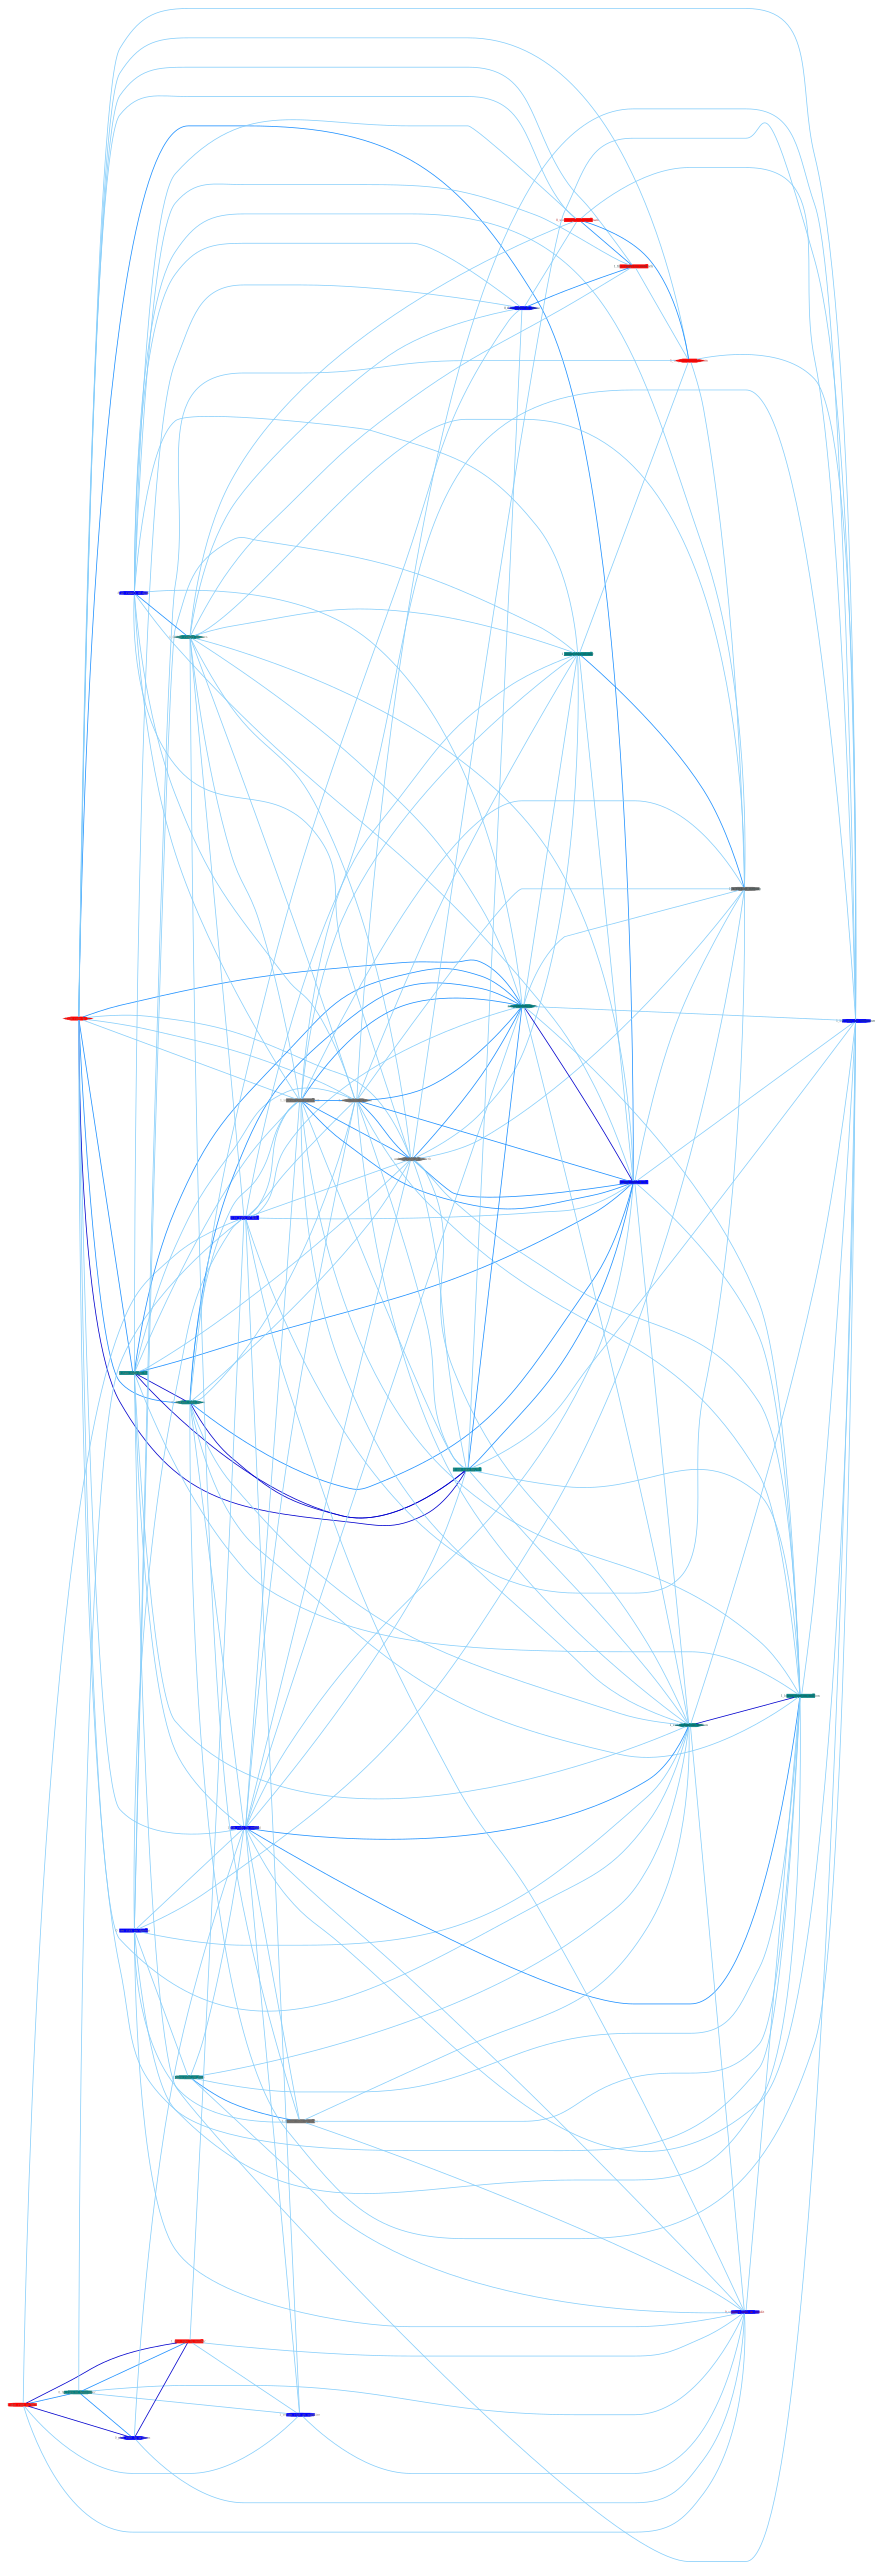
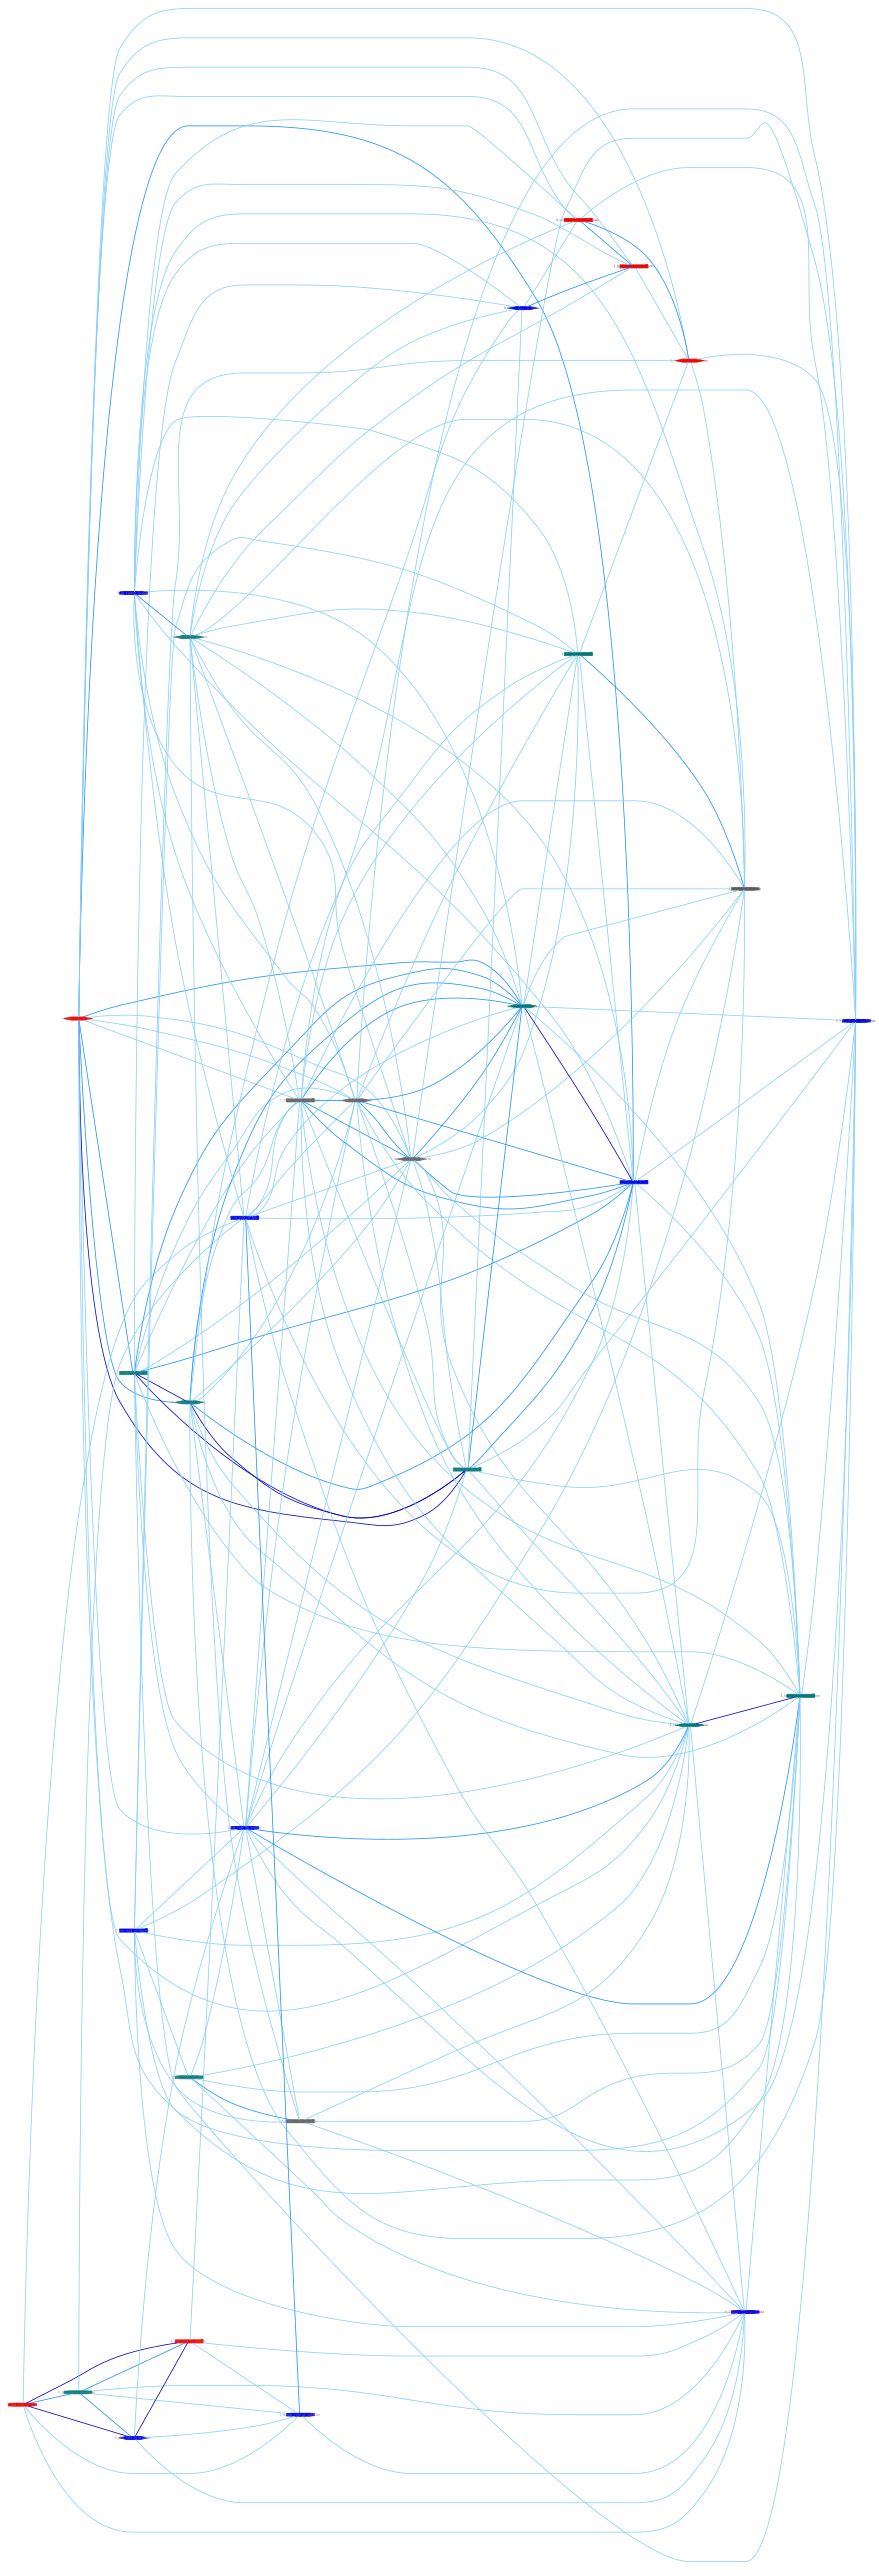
  graph {
    rankdir=LR
    node [color=teal fixedsize=true fontcolor="#8b7d6b" fontsize=4 shape=folder style=filled]
    edge [color="#87cefa" w=1]
    "0_cut_rate_to_% " [color=red height=.06 shape=hexagon width=.5]
    "1_plai_role_in_fall " [color=red height=.06 shape=cylinder width=.5]
    "0_ha_role_in_hemispher " [height=.06 shape=cylinder width=.5]
    "0_rais_rate_by_% " [height=.06 width=.5]
    "0_see_risk_on_dimens " [color=blue height=.06 width=.5]
    "1_have_rule_on_time " [height=.06 shape=cylinder width=.5]
    "0_depress_rate_by_% " [height=.06 shape=hexagon width=.5]
    "0_plai_role_in_process " [color=blue height=.06 shape=hexagon width=.5]
    n9 [color=blue height=.06 label="8_ar_report_of_gene" shape=cylinder width=.5]
    "1_set_rate_on_refund " [color=blue height=.06 shape=cylinder width=.5]
    "1_plai_role_in_number " [color=red height=.06 width=.5]
    "1_follow_report_of_earn " [height=.06 shape=hexagon width=.5]
    "1_is_role_of_alli " [color=blue height=.06 width=.5]
    "1_resum_role_as_supplier " [color=blue height=.06 shape=cylinder width=.5]
    "1_improv_rate_of_patient " [color=gray40 height=.06 width=.5]
    "1_follow_rule_on_price " [color=gray40 height=.06 width=.5]
    "1_slash_rate_of_taxat " [color=gray40 height=.06 shape=hexagon width=.5]
    "1_underst_rate_of_growth " [color=gray40 height=.06 shape=hexagon width=.5]
    "0_cut_rate_by_% " [height=.06 width=.5]
    "0_sent_report_to_entitynam " [color=red fontcolor="#b22222" height=.06 width=.5]
    "1_wa_risk_to_entitynam " [color=red fontcolor="#b22222" height=.06 shape=hexagon width=.5]
    "0_support_role_on_condit " [color=blue fontcolor="#b22222" height=.06 shape=cylinder width=.5]
    "1_reach_rate_of_% " [fontcolor="#2f4f4f" height=.06 shape=hexagon width=.5]
    "1_had_rate_of_% " [color=blue fontcolor="#2f4f4f" height=.06 width=.5]
    "1_file_report_to_network " [color=red fontcolor="#2f4f4f" height=.06 width=.5]
    "1_reduc_rate_on_million " [fontcolor="#2f4f4f" height=.06 shape=hexagon width=.5]
    "1_lower_rate_on_million " [fontcolor="#2f4f4f" height=.06 width=.5]
    "1_lift_rate_for_entitynam " [color=blue fontcolor="#2f4f4f" height=.06 shape=cylinder width=.5]
    "0_file_report_by_phone " [color=blue fontcolor="#2f4f4f" height=.06 shape=hexagon width=.5]
    "1_count_risk_of_new " [fontcolor="#2f4f4f" height=.06 width=.5]
    "1_'s_risk_of_messag " [color=gray40 fontcolor="#2f4f4f" height=.06 shape=cylinder width=.5]
    subgraph sub_1 {
      "0_cut_rate_to_% "
      "1_plai_role_in_fall "
      "0_ha_role_in_hemispher "
      "0_rais_rate_by_% "
      "0_see_risk_on_dimens "
      "1_have_rule_on_time "
      "0_depress_rate_by_% "
      "0_plai_role_in_process "
      n9
      "1_set_rate_on_refund "
      "1_plai_role_in_number "
      "1_follow_report_of_earn "
      "1_is_role_of_alli "
      "1_resum_role_as_supplier "
      "1_improv_rate_of_patient "
      "1_follow_rule_on_price "
      "1_slash_rate_of_taxat "
      "1_underst_rate_of_growth "
      "0_cut_rate_by_% "
    }
    subgraph sub_2 {
      "0_sent_report_to_entitynam "
      "1_wa_risk_to_entitynam "
      "0_support_role_on_condit "
    }
    "0_cut_rate_to_% " -- "0_rais_rate_by_% " [color="#1e90ff" w=2]
    "0_cut_rate_to_% " -- "0_depress_rate_by_% " [color="#1e90ff" w=2]
    "0_cut_rate_to_% " -- "1_set_rate_on_refund "
    "0_cut_rate_to_% " -- "1_improv_rate_of_patient "
    "0_cut_rate_to_% " -- "1_slash_rate_of_taxat "
    "0_cut_rate_to_% " -- "1_underst_rate_of_growth "
    "0_cut_rate_to_% " -- "0_cut_rate_by_% " [color="#0000cd" w=3]
    "0_cut_rate_to_% " -- "0_sent_report_to_entitynam "
    "0_cut_rate_to_% " -- "1_wa_risk_to_entitynam "
    "0_cut_rate_to_% " -- "1_reach_rate_of_% " [color="#1e90ff" w=2]
    "0_cut_rate_to_% " -- "1_had_rate_of_% " [color="#1e90ff" w=2]
    "0_cut_rate_to_% " -- "1_file_report_to_network "
    "0_cut_rate_to_% " -- "1_reduc_rate_on_million "
    "0_cut_rate_to_% " -- "1_lower_rate_on_million "
    "0_cut_rate_to_% " -- "1_lift_rate_for_entitynam "
    "1_plai_role_in_fall " -- "0_ha_role_in_hemispher " [color="#1e90ff" w=2]
    "1_plai_role_in_fall " -- "0_plai_role_in_process " [color="#0000cd" w=3]
    "1_plai_role_in_fall " -- "1_plai_role_in_number " [color="#0000cd" w=3]
    "1_plai_role_in_fall " -- "1_is_role_of_alli "
    "1_plai_role_in_fall " -- "1_resum_role_as_supplier "
    "1_plai_role_in_fall " -- "0_support_role_on_condit "
    "0_ha_role_in_hemispher " -- "0_plai_role_in_process " [color="#1e90ff" w=2]
    "0_ha_role_in_hemispher " -- "1_plai_role_in_number " [color="#1e90ff" w=2]
    "0_ha_role_in_hemispher " -- "1_is_role_of_alli "
    "0_ha_role_in_hemispher " -- "1_resum_role_as_supplier "
    "0_ha_role_in_hemispher " -- "0_support_role_on_condit "
    "0_rais_rate_by_% " -- "0_depress_rate_by_% " [color="#0000cd" w=3]
    "0_rais_rate_by_% " -- "1_set_rate_on_refund "
    "0_rais_rate_by_% " -- "1_improv_rate_of_patient "
    "0_rais_rate_by_% " -- "1_slash_rate_of_taxat "
    "0_rais_rate_by_% " -- "1_underst_rate_of_growth "
    "0_rais_rate_by_% " -- "0_cut_rate_by_% " [color="#0000cd" w=3]
    "0_rais_rate_by_% " -- "1_reach_rate_of_% " [color="#1e90ff" w=2]
    "0_rais_rate_by_% " -- "1_had_rate_of_% " [color="#1e90ff" w=2]
    "0_rais_rate_by_% " -- "1_reduc_rate_on_million "
    "0_rais_rate_by_% " -- "1_lower_rate_on_million "
    "0_rais_rate_by_% " -- "1_lift_rate_for_entitynam "
    "0_rais_rate_by_% " -- "0_file_report_by_phone "
    "0_see_risk_on_dimens " -- "1_have_rule_on_time "
    "0_see_risk_on_dimens " -- "1_set_rate_on_refund "
    "0_see_risk_on_dimens " -- "1_follow_rule_on_price "
    "0_see_risk_on_dimens " -- "1_wa_risk_to_entitynam "
    "0_see_risk_on_dimens " -- "0_support_role_on_condit "
    "0_see_risk_on_dimens " -- "1_reduc_rate_on_million "
    "0_see_risk_on_dimens " -- "1_lower_rate_on_million "
    "0_see_risk_on_dimens " -- "1_count_risk_of_new "
    "0_see_risk_on_dimens " -- "1_'s_risk_of_messag "
    "1_have_rule_on_time " -- "1_set_rate_on_refund "
    "1_have_rule_on_time " -- "1_follow_rule_on_price " [color="#1e90ff" w=2]
    "1_have_rule_on_time " -- "0_support_role_on_condit "
    "1_have_rule_on_time " -- "1_reduc_rate_on_million "
    "1_have_rule_on_time " -- "1_lower_rate_on_million "
    "0_depress_rate_by_% " -- "1_set_rate_on_refund "
    "0_depress_rate_by_% " -- "1_improv_rate_of_patient "
    "0_depress_rate_by_% " -- "1_slash_rate_of_taxat "
    "0_depress_rate_by_% " -- "1_underst_rate_of_growth "
    "0_depress_rate_by_% " -- "0_cut_rate_by_% " [color="#0000cd" w=3]
    "0_depress_rate_by_% " -- "1_reach_rate_of_% " [color="#1e90ff" w=2]
    "0_depress_rate_by_% " -- "1_had_rate_of_% " [color="#1e90ff" w=2]
    "0_depress_rate_by_% " -- "1_reduc_rate_on_million "
    "0_depress_rate_by_% " -- "1_lower_rate_on_million "
    "0_depress_rate_by_% " -- "1_lift_rate_for_entitynam "
    "0_depress_rate_by_% " -- "0_file_report_by_phone "
    "0_plai_role_in_process " -- "1_set_rate_on_refund "
    "0_plai_role_in_process " -- "1_plai_role_in_number " [color="#0000cd" w=3]
-   "1_set_rate_on_refund " -- "1_resum_role_as_supplier "
+   "0_plai_role_in_process " -- "1_resum_role_as_supplier "
    "0_plai_role_in_process " -- "0_support_role_on_condit "
    n9 -- "1_follow_report_of_earn " [color="#1e90ff" w=2]
-   "0_see_risk_on_dimens " -- "1_is_role_of_alli "
+   n9 -- "1_is_role_of_alli "
    n9 -- "1_improv_rate_of_patient "
    n9 -- "1_slash_rate_of_taxat "
    n9 -- "1_underst_rate_of_growth "
    n9 -- "0_sent_report_to_entitynam "
    n9 -- "1_reach_rate_of_% "
    n9 -- "1_had_rate_of_% "
    n9 -- "1_file_report_to_network "
    n9 -- "0_file_report_by_phone "
    n9 -- "1_count_risk_of_new "
    n9 -- "1_'s_risk_of_messag "
    "1_set_rate_on_refund " -- "1_improv_rate_of_patient "
    "1_set_rate_on_refund " -- "1_follow_rule_on_price "
    "1_set_rate_on_refund " -- "1_slash_rate_of_taxat "
    "1_set_rate_on_refund " -- "1_underst_rate_of_growth "
    "1_set_rate_on_refund " -- "0_cut_rate_by_% "
    "1_set_rate_on_refund " -- "0_support_role_on_condit "
    "1_set_rate_on_refund " -- "1_reach_rate_of_% "
    "1_set_rate_on_refund " -- "1_had_rate_of_% "
    "1_set_rate_on_refund " -- "1_reduc_rate_on_million " [color="#1e90ff" w=2]
    "1_set_rate_on_refund " -- "1_lower_rate_on_million " [color="#1e90ff" w=2]
    "1_set_rate_on_refund " -- "1_lift_rate_for_entitynam "
    "1_plai_role_in_number " -- "1_is_role_of_alli "
    "1_plai_role_in_number " -- "1_resum_role_as_supplier "
    "1_plai_role_in_number " -- "0_support_role_on_condit "
    "1_follow_report_of_earn " -- "1_is_role_of_alli "
    "1_follow_report_of_earn " -- "1_improv_rate_of_patient "
    "1_follow_report_of_earn " -- "1_follow_rule_on_price "
    "1_follow_report_of_earn " -- "1_slash_rate_of_taxat "
    "1_follow_report_of_earn " -- "1_underst_rate_of_growth "
    "1_follow_report_of_earn " -- "0_sent_report_to_entitynam "
    "1_follow_report_of_earn " -- "1_reach_rate_of_% "
    "1_follow_report_of_earn " -- "1_had_rate_of_% "
    "1_follow_report_of_earn " -- "1_file_report_to_network "
    "1_follow_report_of_earn " -- "0_file_report_by_phone "
    "1_follow_report_of_earn " -- "1_count_risk_of_new "
    "1_follow_report_of_earn " -- "1_'s_risk_of_messag "
-   "1_is_role_of_alli " -- "1_resum_role_as_supplier "
+   "1_is_role_of_alli " -- "1_resum_role_as_supplier " [color="#1e90ff"]
    "1_is_role_of_alli " -- "1_improv_rate_of_patient "
    "1_is_role_of_alli " -- "1_slash_rate_of_taxat "
    "1_is_role_of_alli " -- "1_underst_rate_of_growth "
    "1_is_role_of_alli " -- "0_support_role_on_condit "
    "1_is_role_of_alli " -- "1_reach_rate_of_% "
    "1_is_role_of_alli " -- "1_had_rate_of_% "
    "1_is_role_of_alli " -- "1_count_risk_of_new "
    "1_is_role_of_alli " -- "1_'s_risk_of_messag "
    "1_resum_role_as_supplier " -- "0_support_role_on_condit "
    "1_improv_rate_of_patient " -- "1_slash_rate_of_taxat " [color="#1e90ff" w=2]
    "1_improv_rate_of_patient " -- "1_underst_rate_of_growth " [color="#1e90ff" w=2]
    "1_improv_rate_of_patient " -- "0_cut_rate_by_% "
    "1_improv_rate_of_patient " -- "1_reach_rate_of_% " [color="#1e90ff" w=2]
    "1_improv_rate_of_patient " -- "1_had_rate_of_% " [color="#1e90ff" w=2]
    "1_improv_rate_of_patient " -- "1_reduc_rate_on_million "
    "1_improv_rate_of_patient " -- "1_lower_rate_on_million "
    "1_improv_rate_of_patient " -- "1_lift_rate_for_entitynam "
    "1_improv_rate_of_patient " -- "1_count_risk_of_new "
    "1_improv_rate_of_patient " -- "1_'s_risk_of_messag "
    "1_follow_rule_on_price " -- "0_support_role_on_condit "
    "1_follow_rule_on_price " -- "1_reduc_rate_on_million "
    "1_follow_rule_on_price " -- "1_lower_rate_on_million "
    "1_slash_rate_of_taxat " -- "1_underst_rate_of_growth " [color="#1e90ff" w=2]
    "1_slash_rate_of_taxat " -- "0_cut_rate_by_% "
    "1_slash_rate_of_taxat " -- "1_reach_rate_of_% " [color="#1e90ff" w=2]
    "1_slash_rate_of_taxat " -- "1_had_rate_of_% " [color="#1e90ff" w=2]
    "1_slash_rate_of_taxat " -- "1_reduc_rate_on_million "
    "1_slash_rate_of_taxat " -- "1_lower_rate_on_million "
    "1_slash_rate_of_taxat " -- "1_lift_rate_for_entitynam "
    "1_slash_rate_of_taxat " -- "1_count_risk_of_new "
    "1_slash_rate_of_taxat " -- "1_'s_risk_of_messag "
    "1_underst_rate_of_growth " -- "0_cut_rate_by_% "
    "1_underst_rate_of_growth " -- "1_reach_rate_of_% " [color="#1e90ff" w=2]
    "1_underst_rate_of_growth " -- "1_had_rate_of_% " [color="#1e90ff" w=2]
    "1_underst_rate_of_growth " -- "1_reduc_rate_on_million "
    "1_underst_rate_of_growth " -- "1_lower_rate_on_million "
    "1_underst_rate_of_growth " -- "1_lift_rate_for_entitynam "
    "1_underst_rate_of_growth " -- "1_count_risk_of_new "
    "1_underst_rate_of_growth " -- "1_'s_risk_of_messag "
    "0_cut_rate_by_% " -- "1_reach_rate_of_% " [color="#1e90ff" w=2]
    "0_cut_rate_by_% " -- "1_had_rate_of_% " [color="#1e90ff" w=2]
    "0_cut_rate_by_% " -- "1_reduc_rate_on_million "
    "0_cut_rate_by_% " -- "1_lower_rate_on_million "
    "0_cut_rate_by_% " -- "1_lift_rate_for_entitynam "
    "0_cut_rate_by_% " -- "0_file_report_by_phone "
    "0_sent_report_to_entitynam " -- "1_wa_risk_to_entitynam " [color="#1e90ff" w=2]
    "0_sent_report_to_entitynam " -- "1_file_report_to_network " [color="#1e90ff" w=2]
    "0_sent_report_to_entitynam " -- "1_lift_rate_for_entitynam "
    "1_wa_risk_to_entitynam " -- "1_lift_rate_for_entitynam "
    "1_wa_risk_to_entitynam " -- "1_'s_risk_of_messag "
    "0_support_role_on_condit " -- "1_lower_rate_on_million "
    "1_reach_rate_of_% " -- "1_had_rate_of_% " [color="#0000cd" w=3]
    "1_reach_rate_of_% " -- "1_reduc_rate_on_million "
    "1_reach_rate_of_% " -- "1_lower_rate_on_million "
    "1_reach_rate_of_% " -- "1_lift_rate_for_entitynam "
    "1_reach_rate_of_% " -- "1_count_risk_of_new "
    "1_reach_rate_of_% " -- "1_'s_risk_of_messag "
    "1_had_rate_of_% " -- "1_reduc_rate_on_million "
    "1_had_rate_of_% " -- "1_lower_rate_on_million "
    "1_had_rate_of_% " -- "1_lift_rate_for_entitynam "
    "1_had_rate_of_% " -- "1_'s_risk_of_messag "
    "1_file_report_to_network " -- "1_wa_risk_to_entitynam "
    "1_reduc_rate_on_million " -- "0_support_role_on_condit "
    "1_reduc_rate_on_million " -- "1_lower_rate_on_million " [color="#0000cd" w=3]
    "1_reduc_rate_on_million " -- "1_lift_rate_for_entitynam "
    "1_lower_rate_on_million " -- "1_lift_rate_for_entitynam "
    "0_file_report_by_phone " -- "0_sent_report_to_entitynam "
    "0_file_report_by_phone " -- "1_file_report_to_network " [color="#1e90ff" w=2]
    "1_count_risk_of_new " -- "1_wa_risk_to_entitynam "
    "1_count_risk_of_new " -- "1_had_rate_of_% "
    "1_count_risk_of_new " -- "1_'s_risk_of_messag " [color="#1e90ff" w=2]
  }
